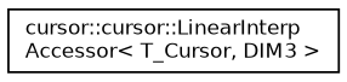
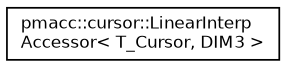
  digraph {
    rankdir=LR
-   n1 [color=black fillcolor=white fontname=Helvetica fontsize=10 height=0.2 label="cursor::cursor::LinearInterp\lAccessor\< T_Cursor, DIM3 \>" shape=record style=filled width=0.4]
+   n1 [color=black fillcolor=white fontname=Helvetica fontsize=10 height=0.2 label="pmacc::cursor::LinearInterp\lAccessor\< T_Cursor, DIM3 \>" shape=record style=filled width=0.4]
  }
